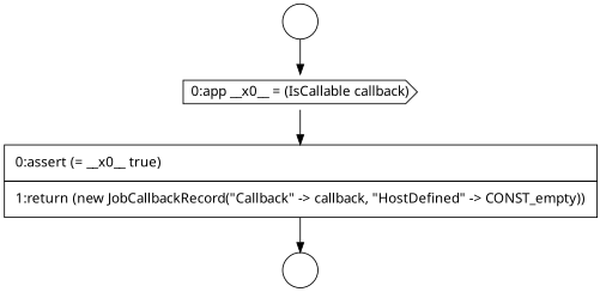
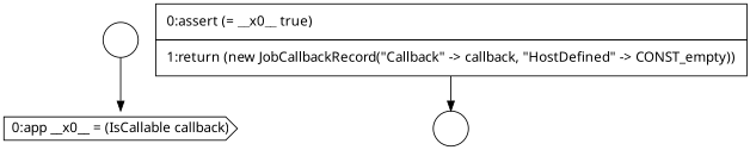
  digraph {
    fontname="Noto Sans"
    node [color=black fillcolor=white shape=circle style=filled fontname="Noto Sans"]
    edge [color=black fontname="Noto Sans"]
    n1 [label=" "]
    n2 [label=<<font color="black">0:app __x0__ = (IsCallable callback)</font>> shape=cds]
    n3 [label=<<font color="black">     <table border="0" cellborder="1" cellspacing="0" cellpadding="10">       <tr><td align="left">0:assert (= __x0__ true)</td></tr>       <tr><td align="left">1:return (new JobCallbackRecord(&quot;Callback&quot; -&gt; callback, &quot;HostDefined&quot; -&gt; CONST_empty))</td></tr>     </table>   </font>> margin=0 shape=none]
    n4 [label=" "]
    n1 -> n2
-   n2 -> n3
    n3 -> n4
  }
